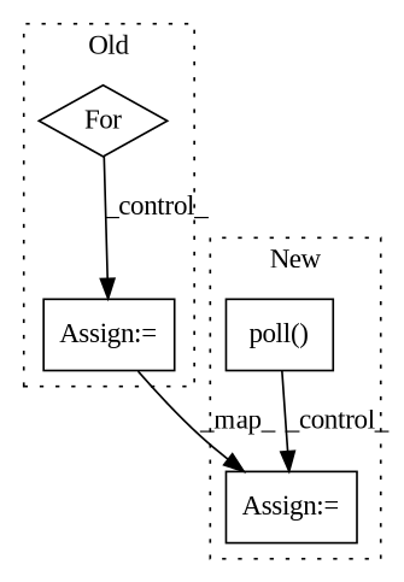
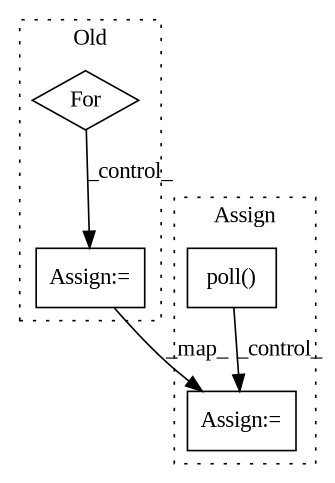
  digraph {
    fontname="Liberation Serif"
    node [a=68 l=3 shape=box fontname="Liberation Serif"]
    edge [fontname="Liberation Serif"]
    n1 [a=107 l="4,18" label=For s="2275,2311" shape=diamond]
    n2 [label="Assign:=" s=2483]
    n3 [a=75 l=14 label="poll()" s=3330]
    n4 [label="Assign:=" s=3394]
    subgraph cluster_1 {
      label=Old
      style=dotted
      n1
      n2
    }
    subgraph cluster_2 {
-     label=New
+     label=Assign
      style=dotted
      n3
      n4
    }
    n1 -> n2 [label=_control_]
    n2 -> n4 [label=_map_]
    n3 -> n4 [label=_control_]
  }
